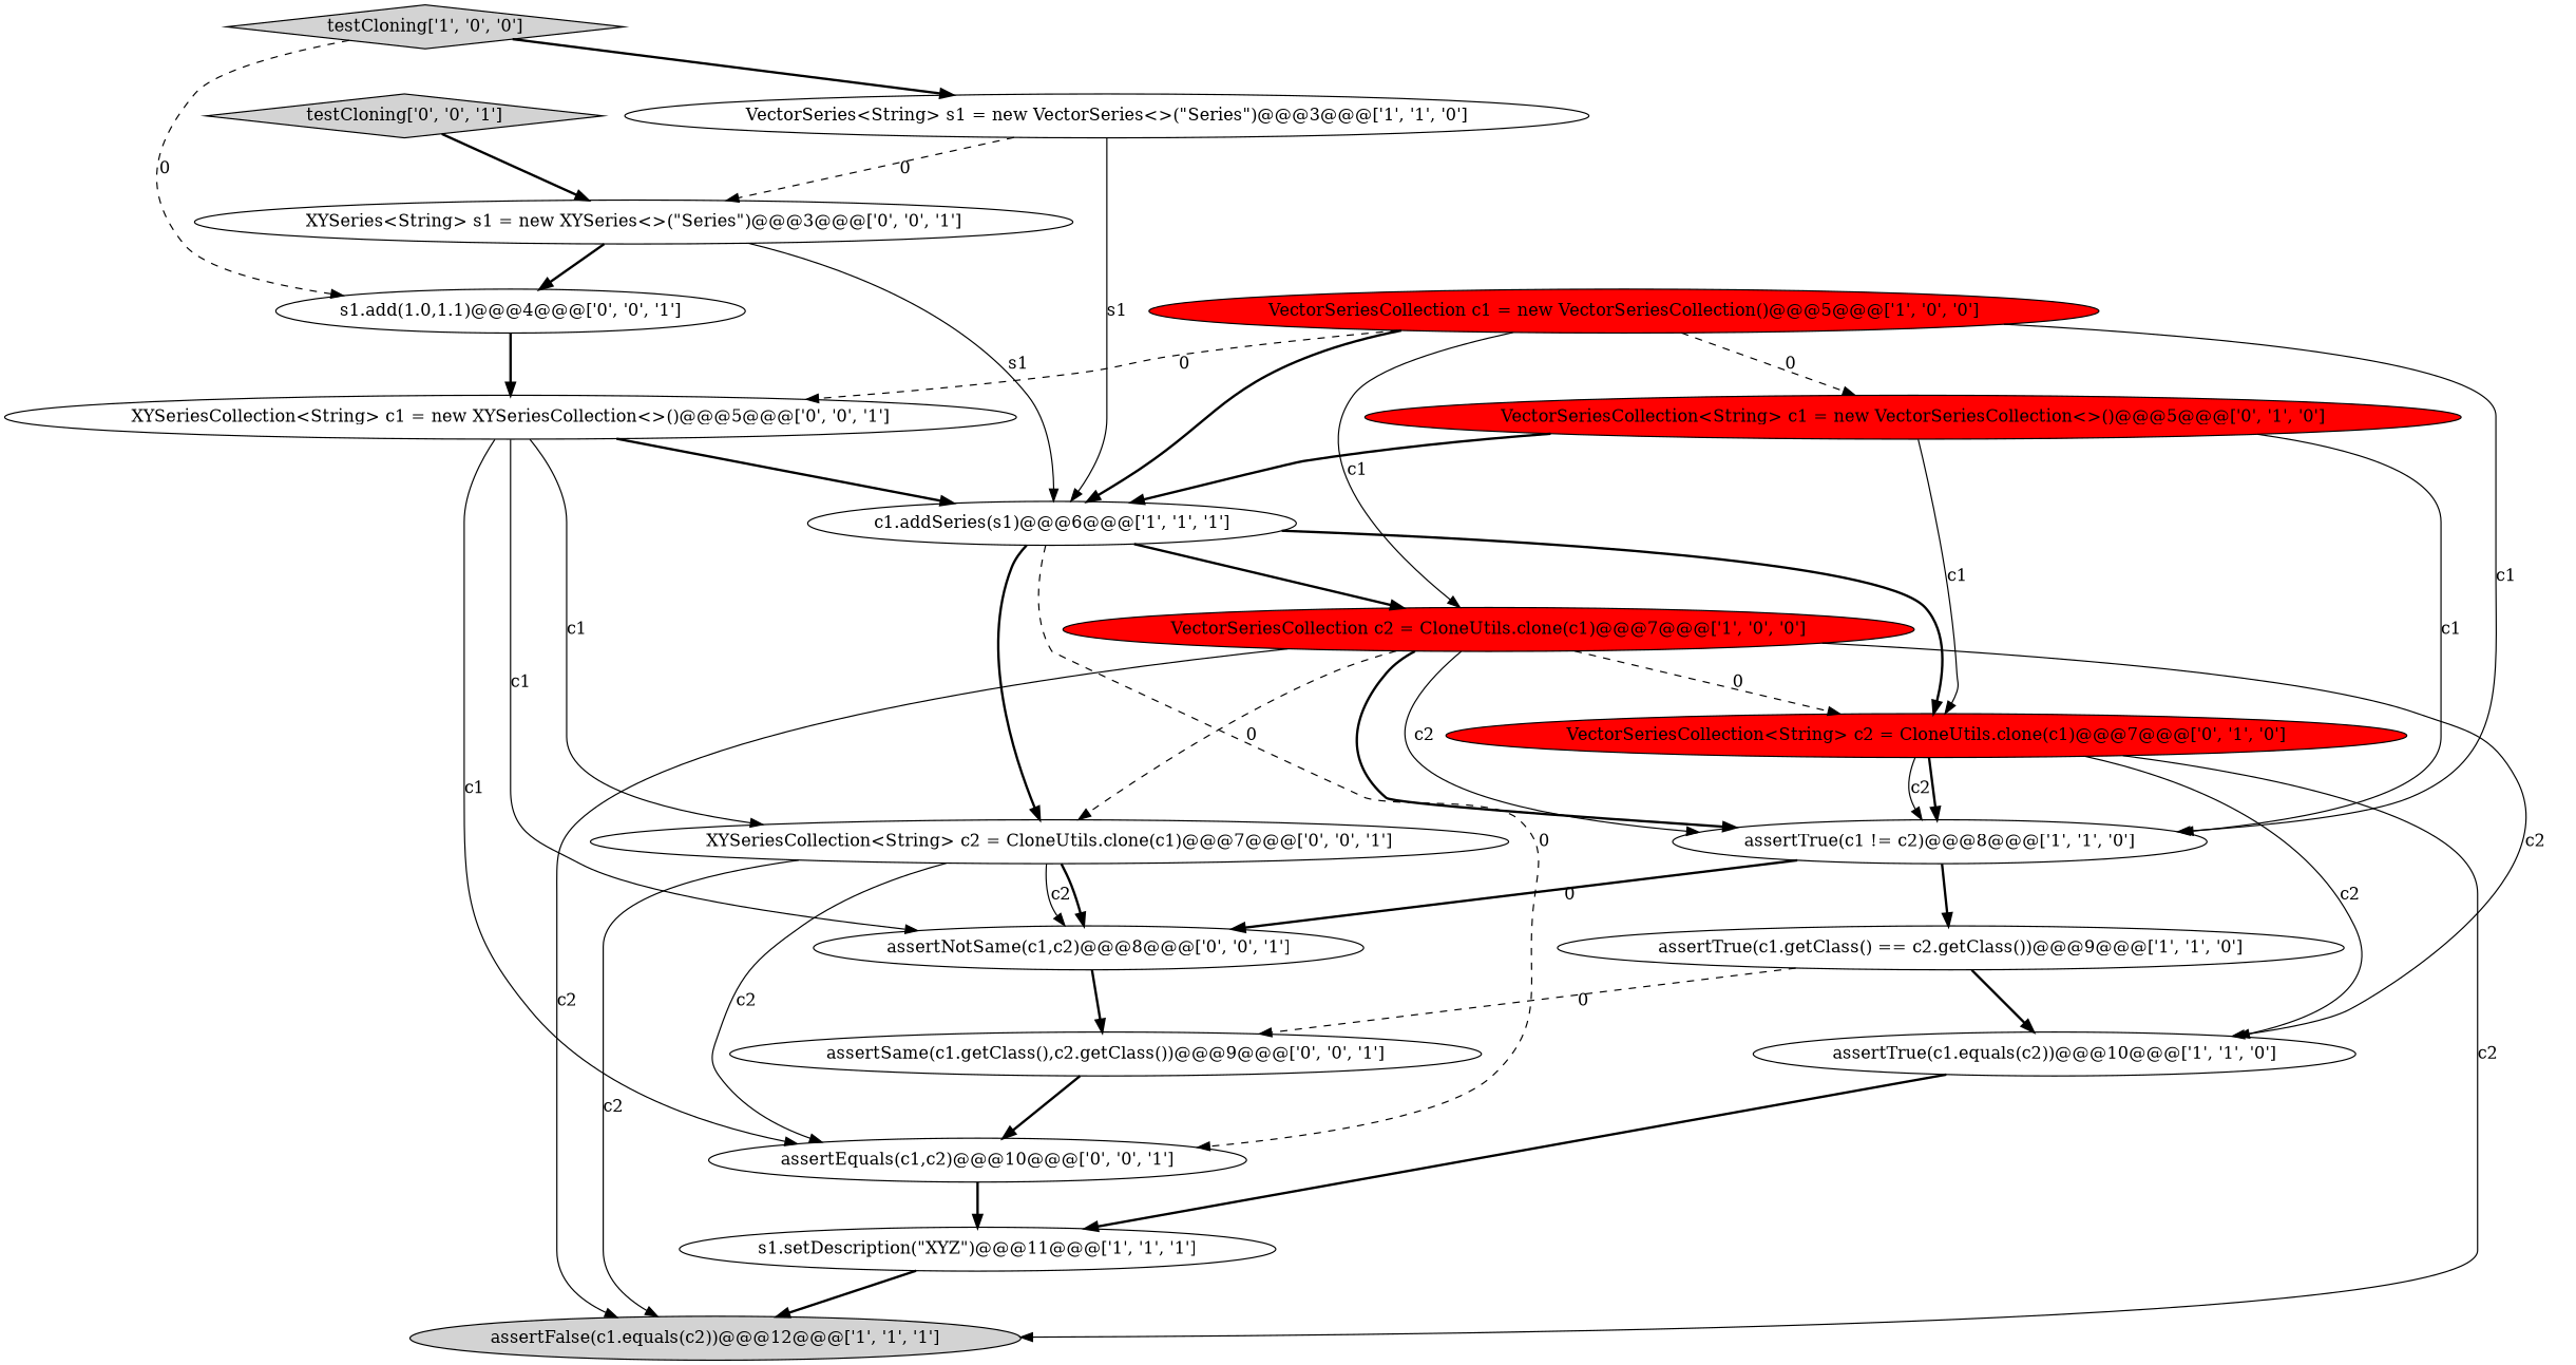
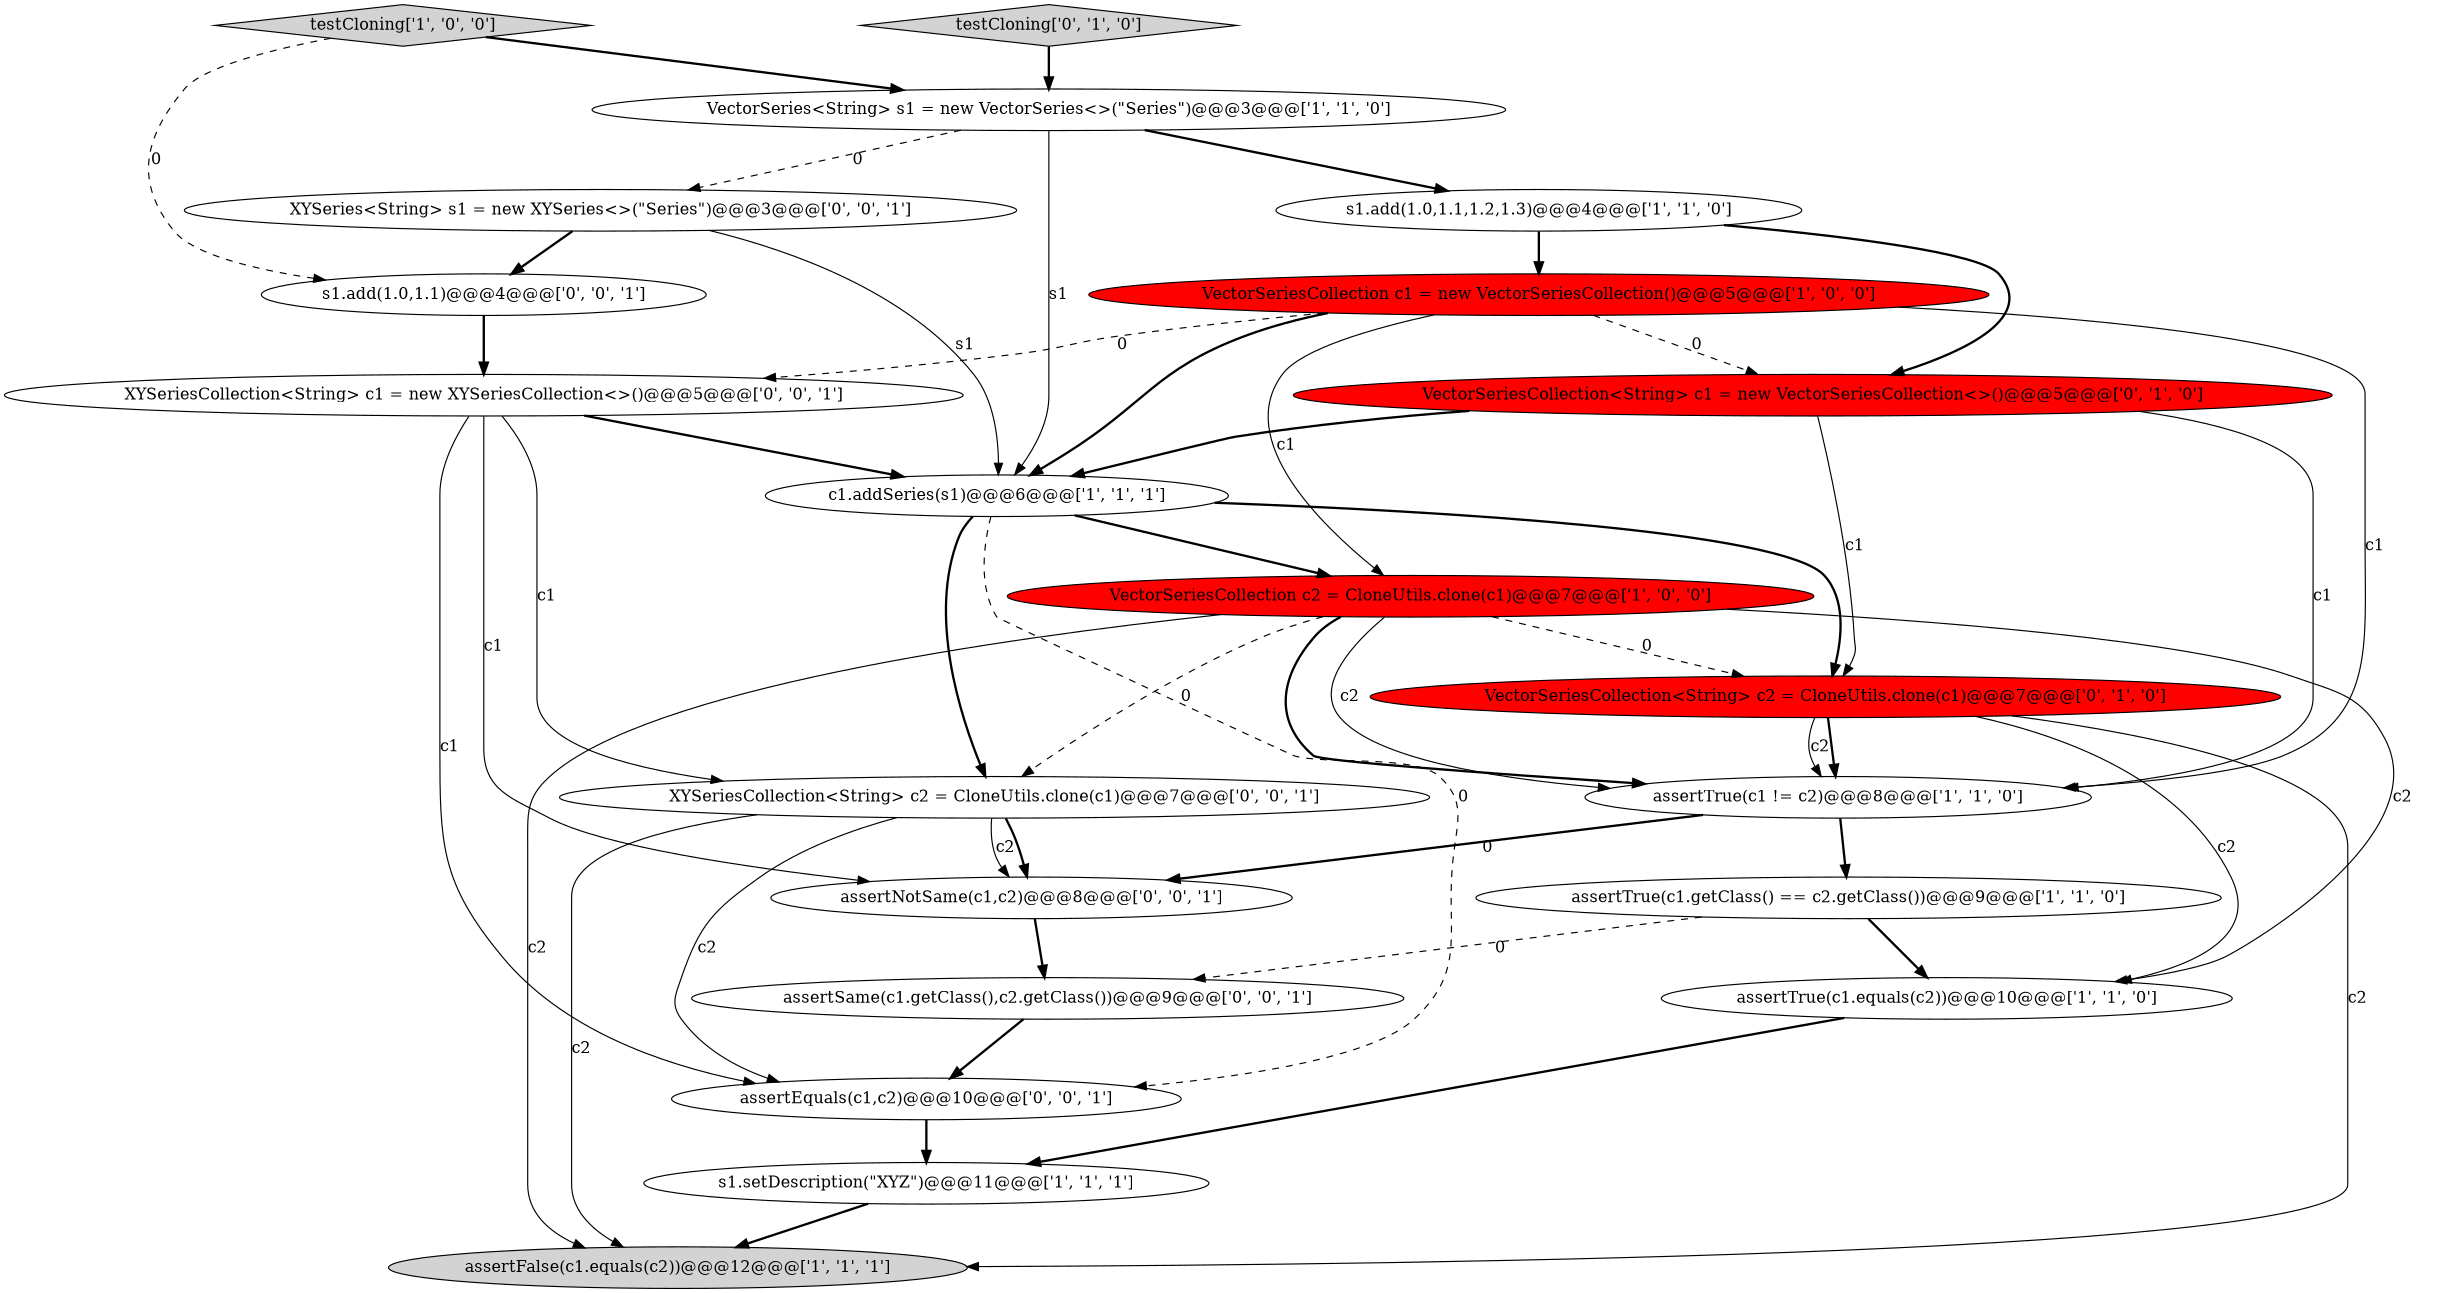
  digraph {
    fontname="DejaVu Serif"
    node [fillcolor=white fontname="DejaVu Serif" shape=ellipse style=filled]
    edge [fontname="DejaVu Serif" style=bold]
    n1 [fillcolor=red label="VectorSeriesCollection c1 = new VectorSeriesCollection()@@@5@@@['1', '0', '0']"]
    n2 [label="c1.addSeries(s1)@@@6@@@['1', '1', '1']"]
    n3 [label="assertTrue(c1 != c2)@@@8@@@['1', '1', '0']"]
    n4 [fillcolor=red label="VectorSeriesCollection c2 = CloneUtils.clone(c1)@@@7@@@['1', '0', '0']"]
    n5 [label="XYSeriesCollection<String> c1 = new XYSeriesCollection<>()@@@5@@@['0', '0', '1']"]
    n6 [fillcolor=red label="VectorSeriesCollection<String> c1 = new VectorSeriesCollection<>()@@@5@@@['0', '1', '0']"]
    n7 [label="XYSeriesCollection<String> c2 = CloneUtils.clone(c1)@@@7@@@['0', '0', '1']"]
    n8 [fillcolor=red label="VectorSeriesCollection<String> c2 = CloneUtils.clone(c1)@@@7@@@['0', '1', '0']"]
    n9 [label="assertEquals(c1,c2)@@@10@@@['0', '0', '1']"]
    n10 [label="assertTrue(c1.getClass() == c2.getClass())@@@9@@@['1', '1', '0']"]
    n11 [label="assertNotSame(c1,c2)@@@8@@@['0', '0', '1']"]
    n12 [fillcolor=lightgray label="assertFalse(c1.equals(c2))@@@12@@@['1', '1', '1']"]
    n13 [label="assertTrue(c1.equals(c2))@@@10@@@['1', '1', '0']"]
    n14 [label="s1.setDescription(\"XYZ\")@@@11@@@['1', '1', '1']"]
    n15 [label="assertSame(c1.getClass(),c2.getClass())@@@9@@@['0', '0', '1']"]
+   n16 [fillcolor=lightgray label="testCloning['0', '1', '0']" shape=diamond]
    n17 [label="VectorSeries<String> s1 = new VectorSeries<>(\"Series\")@@@3@@@['1', '1', '0']"]
    n18 [label="XYSeries<String> s1 = new XYSeries<>(\"Series\")@@@3@@@['0', '0', '1']"]
+   n19 [label="s1.add(1.0,1.1,1.2,1.3)@@@4@@@['1', '1', '0']"]
    n20 [fillcolor=lightgray label="testCloning['1', '0', '0']" shape=diamond]
    n21 [label="s1.add(1.0,1.1)@@@4@@@['0', '0', '1']"]
-   n22 [fillcolor=lightgray label="testCloning['0', '0', '1']" shape=diamond]
    n1 -> n2
    n1 -> n3 [label=c1 style=solid]
    n1 -> n4 [label=c1 style=solid]
    n1 -> n5 [label=0 style=dashed]
    n1 -> n6 [label=0 style=dashed]
    n2 -> n4
    n2 -> n7
    n2 -> n8
    n2 -> n9 [label=0 style=dashed]
    n3 -> n10
    n3 -> n11 [label=0]
    n4 -> n3
    n4 -> n3 [label=c2 style=solid]
    n4 -> n7 [label=0 style=dashed]
    n4 -> n8 [label=0 style=dashed]
    n4 -> n12 [label=c2 style=solid]
    n4 -> n13 [label=c2 style=solid]
    n5 -> n2
    n5 -> n7 [label=c1 style=solid]
    n5 -> n9 [label=c1 style=solid]
    n5 -> n11 [label=c1 style=solid]
    n6 -> n2
    n6 -> n3 [label=c1 style=solid]
    n6 -> n8 [label=c1 style=solid]
    n7 -> n9 [label=c2 style=solid]
    n7 -> n11 [label=c2 style=solid]
    n7 -> n11
    n7 -> n12 [label=c2 style=solid]
    n8 -> n3 [label=c2 style=solid]
    n8 -> n3
    n8 -> n12 [label=c2 style=solid]
    n8 -> n13 [label=c2 style=solid]
    n9 -> n14
    n10 -> n13
    n10 -> n15 [label=0 style=dashed]
    n11 -> n15
    n13 -> n14
    n14 -> n12
    n15 -> n9
+   n16 -> n17
    n17 -> n2 [label=s1 style=solid]
    n17 -> n18 [label=0 style=dashed]
+   n17 -> n19
    n18 -> n2 [label=s1 style=solid]
    n18 -> n21
+   n19 -> n1
+   n19 -> n6
    n20 -> n17
    n20 -> n21 [label=0 style=dashed]
    n21 -> n5
-   n22 -> n18
  }
